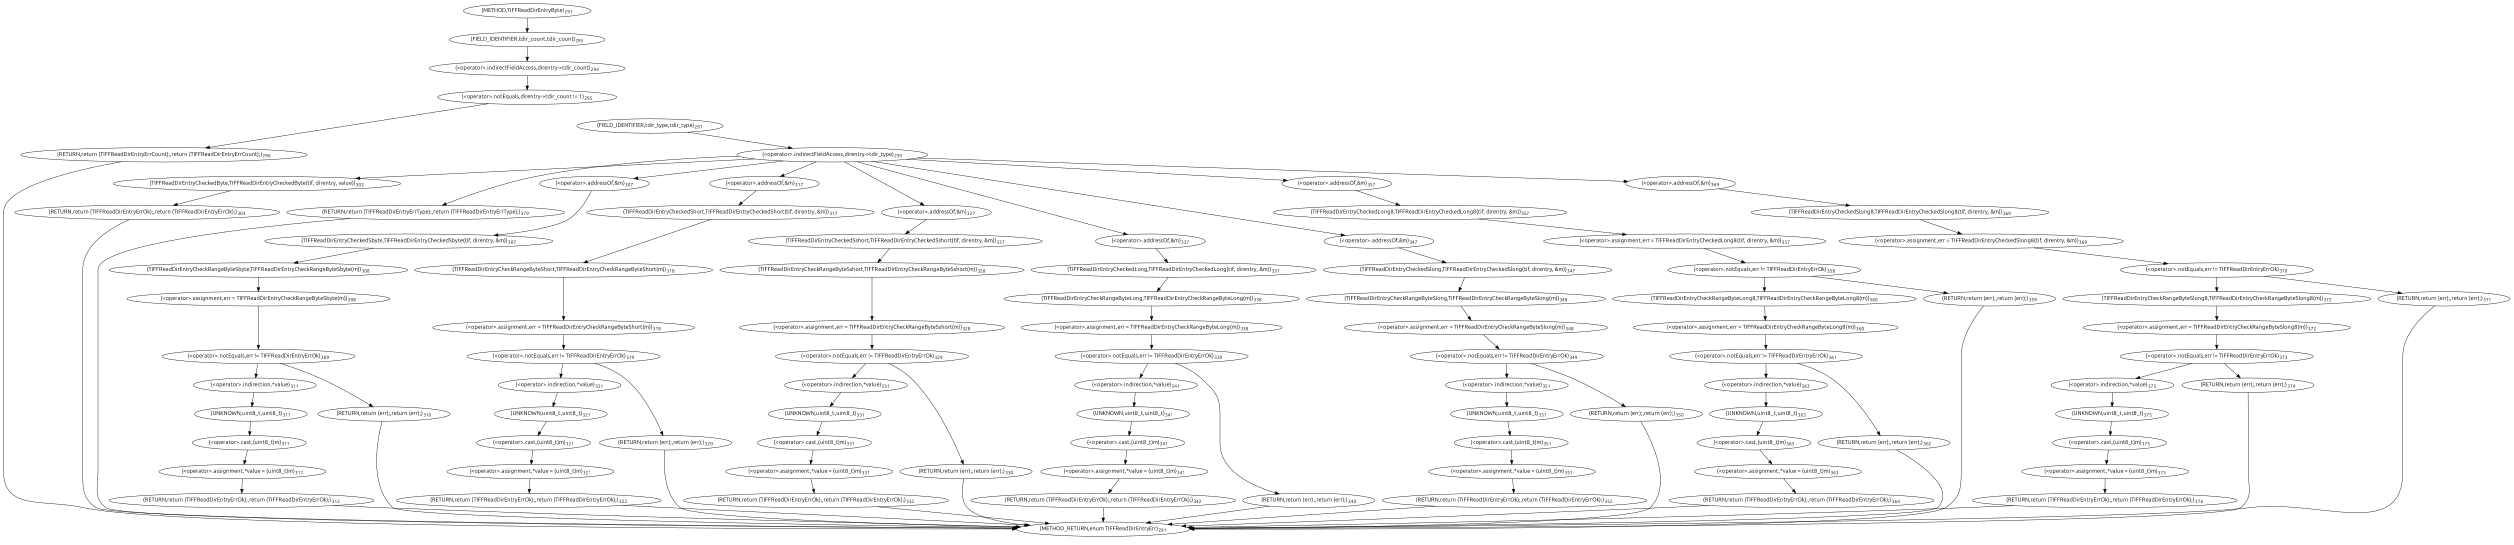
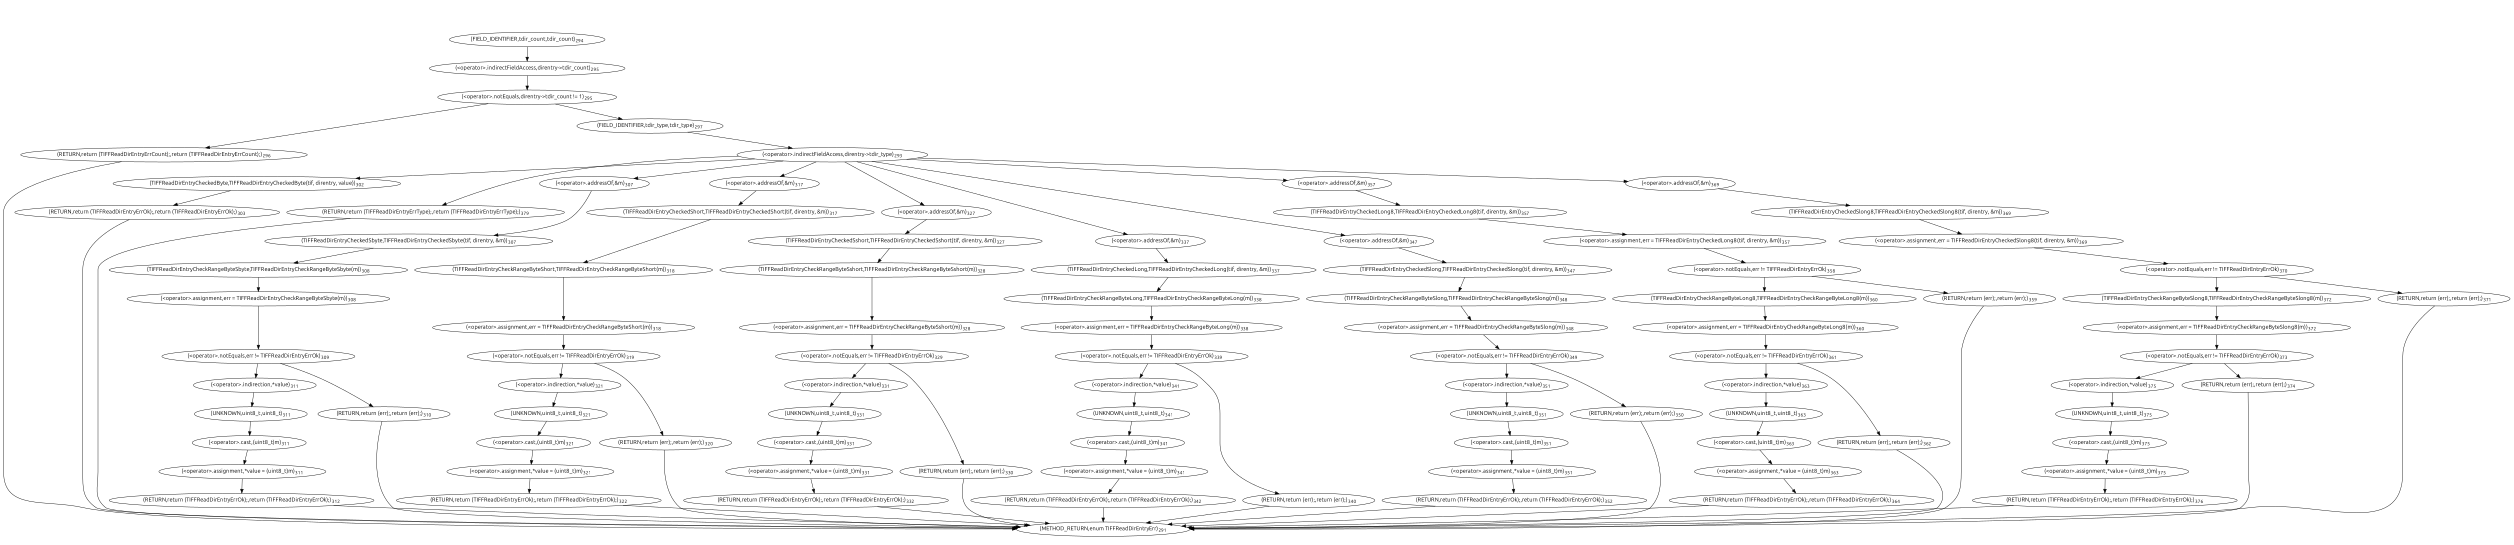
  digraph {
    fontname=Ubuntu
    node [fontname=Ubuntu]
    edge [fontname=Ubuntu]
    n1 [label=<(&lt;operator&gt;.notEquals,direntry-&gt;tdir_count != 1)<SUB>295</SUB>>]
    n2 [label=<(RETURN,return (TIFFReadDirEntryErrCount);,return (TIFFReadDirEntryErrCount);)<SUB>296</SUB>>]
    n3 [label=<(FIELD_IDENTIFIER,tdir_type,tdir_type)<SUB>297</SUB>>]
    n4 [label=<(METHOD_RETURN,enum TIFFReadDirEntryErr)<SUB>291</SUB>>]
    n5 [label=<(&lt;operator&gt;.indirectFieldAccess,direntry-&gt;tdir_type)<SUB>293</SUB>>]
    n6 [label=<(TIFFReadDirEntryCheckedByte,TIFFReadDirEntryCheckedByte(tif, direntry, value))<SUB>302</SUB>>]
    n7 [label=<(RETURN,return (TIFFReadDirEntryErrType);,return (TIFFReadDirEntryErrType);)<SUB>379</SUB>>]
    n8 [label=<(&lt;operator&gt;.addressOf,&amp;m)<SUB>307</SUB>>]
    n9 [label=<(&lt;operator&gt;.addressOf,&amp;m)<SUB>317</SUB>>]
    n10 [label=<(&lt;operator&gt;.addressOf,&amp;m)<SUB>327</SUB>>]
    n11 [label=<(&lt;operator&gt;.addressOf,&amp;m)<SUB>337</SUB>>]
    n12 [label=<(&lt;operator&gt;.addressOf,&amp;m)<SUB>347</SUB>>]
    n13 [label=<(&lt;operator&gt;.addressOf,&amp;m)<SUB>357</SUB>>]
    n14 [label=<(&lt;operator&gt;.addressOf,&amp;m)<SUB>369</SUB>>]
    n15 [label=<(RETURN,return (TIFFReadDirEntryErrOk);,return (TIFFReadDirEntryErrOk);)<SUB>303</SUB>>]
    n16 [label=<(TIFFReadDirEntryCheckedSbyte,TIFFReadDirEntryCheckedSbyte(tif, direntry, &amp;m))<SUB>307</SUB>>]
    n17 [label=<(TIFFReadDirEntryCheckedShort,TIFFReadDirEntryCheckedShort(tif, direntry, &amp;m))<SUB>317</SUB>>]
    n18 [label=<(TIFFReadDirEntryCheckedSshort,TIFFReadDirEntryCheckedSshort(tif, direntry, &amp;m))<SUB>327</SUB>>]
    n19 [label=<(TIFFReadDirEntryCheckedLong,TIFFReadDirEntryCheckedLong(tif, direntry, &amp;m))<SUB>337</SUB>>]
    n20 [label=<(TIFFReadDirEntryCheckedSlong,TIFFReadDirEntryCheckedSlong(tif, direntry, &amp;m))<SUB>347</SUB>>]
    n21 [label=<(TIFFReadDirEntryCheckedLong8,TIFFReadDirEntryCheckedLong8(tif, direntry, &amp;m))<SUB>357</SUB>>]
    n22 [label=<(TIFFReadDirEntryCheckedSlong8,TIFFReadDirEntryCheckedSlong8(tif, direntry, &amp;m))<SUB>369</SUB>>]
-   n23 [label=<(&lt;operator&gt;.indirectFieldAccess,direntry-&gt;tdir_count)<SUB>294</SUB>>]
-   n24 [label=<(FIELD_IDENTIFIER,tdir_count,tdir_count)<SUB>295</SUB>>]
+   n23 [label=<(&lt;operator&gt;.indirectFieldAccess,direntry-&gt;tdir_count)<SUB>295</SUB>>]
+   n24 [label=<(FIELD_IDENTIFIER,tdir_count,tdir_count)<SUB>294</SUB>>]
    n25 [label=<(TIFFReadDirEntryCheckRangeByteSbyte,TIFFReadDirEntryCheckRangeByteSbyte(m))<SUB>308</SUB>>]
    n26 [label=<(&lt;operator&gt;.assignment,err = TIFFReadDirEntryCheckRangeByteSbyte(m))<SUB>308</SUB>>]
    n27 [label=<(&lt;operator&gt;.notEquals,err != TIFFReadDirEntryErrOk)<SUB>309</SUB>>]
    n28 [label=<(&lt;operator&gt;.indirection,*value)<SUB>311</SUB>>]
    n29 [label=<(RETURN,return (err);,return (err);)<SUB>310</SUB>>]
    n30 [label=<(&lt;operator&gt;.assignment,*value = (uint8_t)m)<SUB>311</SUB>>]
    n31 [label=<(RETURN,return (TIFFReadDirEntryErrOk);,return (TIFFReadDirEntryErrOk);)<SUB>312</SUB>>]
    n32 [label=<(TIFFReadDirEntryCheckRangeByteShort,TIFFReadDirEntryCheckRangeByteShort(m))<SUB>318</SUB>>]
    n33 [label=<(&lt;operator&gt;.assignment,err = TIFFReadDirEntryCheckRangeByteShort(m))<SUB>318</SUB>>]
    n34 [label=<(&lt;operator&gt;.notEquals,err != TIFFReadDirEntryErrOk)<SUB>319</SUB>>]
    n35 [label=<(&lt;operator&gt;.indirection,*value)<SUB>321</SUB>>]
    n36 [label=<(RETURN,return (err);,return (err);)<SUB>320</SUB>>]
    n37 [label=<(&lt;operator&gt;.assignment,*value = (uint8_t)m)<SUB>321</SUB>>]
    n38 [label=<(RETURN,return (TIFFReadDirEntryErrOk);,return (TIFFReadDirEntryErrOk);)<SUB>322</SUB>>]
    n39 [label=<(TIFFReadDirEntryCheckRangeByteSshort,TIFFReadDirEntryCheckRangeByteSshort(m))<SUB>328</SUB>>]
    n40 [label=<(&lt;operator&gt;.assignment,err = TIFFReadDirEntryCheckRangeByteSshort(m))<SUB>328</SUB>>]
    n41 [label=<(&lt;operator&gt;.notEquals,err != TIFFReadDirEntryErrOk)<SUB>329</SUB>>]
    n42 [label=<(&lt;operator&gt;.indirection,*value)<SUB>331</SUB>>]
    n43 [label=<(RETURN,return (err);,return (err);)<SUB>330</SUB>>]
    n44 [label=<(&lt;operator&gt;.assignment,*value = (uint8_t)m)<SUB>331</SUB>>]
    n45 [label=<(RETURN,return (TIFFReadDirEntryErrOk);,return (TIFFReadDirEntryErrOk);)<SUB>332</SUB>>]
    n46 [label=<(TIFFReadDirEntryCheckRangeByteLong,TIFFReadDirEntryCheckRangeByteLong(m))<SUB>338</SUB>>]
    n47 [label=<(&lt;operator&gt;.assignment,err = TIFFReadDirEntryCheckRangeByteLong(m))<SUB>338</SUB>>]
    n48 [label=<(&lt;operator&gt;.notEquals,err != TIFFReadDirEntryErrOk)<SUB>339</SUB>>]
    n49 [label=<(&lt;operator&gt;.indirection,*value)<SUB>341</SUB>>]
    n50 [label=<(RETURN,return (err);,return (err);)<SUB>340</SUB>>]
    n51 [label=<(&lt;operator&gt;.assignment,*value = (uint8_t)m)<SUB>341</SUB>>]
    n52 [label=<(RETURN,return (TIFFReadDirEntryErrOk);,return (TIFFReadDirEntryErrOk);)<SUB>342</SUB>>]
    n53 [label=<(TIFFReadDirEntryCheckRangeByteSlong,TIFFReadDirEntryCheckRangeByteSlong(m))<SUB>348</SUB>>]
    n54 [label=<(&lt;operator&gt;.assignment,err = TIFFReadDirEntryCheckRangeByteSlong(m))<SUB>348</SUB>>]
    n55 [label=<(&lt;operator&gt;.notEquals,err != TIFFReadDirEntryErrOk)<SUB>349</SUB>>]
    n56 [label=<(&lt;operator&gt;.indirection,*value)<SUB>351</SUB>>]
    n57 [label=<(RETURN,return (err);,return (err);)<SUB>350</SUB>>]
    n58 [label=<(&lt;operator&gt;.assignment,*value = (uint8_t)m)<SUB>351</SUB>>]
    n59 [label=<(RETURN,return (TIFFReadDirEntryErrOk);,return (TIFFReadDirEntryErrOk);)<SUB>352</SUB>>]
    n60 [label=<(&lt;operator&gt;.assignment,err = TIFFReadDirEntryCheckedLong8(tif, direntry, &amp;m))<SUB>357</SUB>>]
    n61 [label=<(&lt;operator&gt;.notEquals,err != TIFFReadDirEntryErrOk)<SUB>358</SUB>>]
    n62 [label=<(TIFFReadDirEntryCheckRangeByteLong8,TIFFReadDirEntryCheckRangeByteLong8(m))<SUB>360</SUB>>]
    n63 [label=<(RETURN,return (err);,return (err);)<SUB>359</SUB>>]
    n64 [label=<(&lt;operator&gt;.assignment,err = TIFFReadDirEntryCheckRangeByteLong8(m))<SUB>360</SUB>>]
    n65 [label=<(&lt;operator&gt;.notEquals,err != TIFFReadDirEntryErrOk)<SUB>361</SUB>>]
    n66 [label=<(&lt;operator&gt;.indirection,*value)<SUB>363</SUB>>]
    n67 [label=<(RETURN,return (err);,return (err);)<SUB>362</SUB>>]
    n68 [label=<(&lt;operator&gt;.assignment,*value = (uint8_t)m)<SUB>363</SUB>>]
    n69 [label=<(RETURN,return (TIFFReadDirEntryErrOk);,return (TIFFReadDirEntryErrOk);)<SUB>364</SUB>>]
    n70 [label=<(&lt;operator&gt;.assignment,err = TIFFReadDirEntryCheckedSlong8(tif, direntry, &amp;m))<SUB>369</SUB>>]
    n71 [label=<(&lt;operator&gt;.notEquals,err != TIFFReadDirEntryErrOk)<SUB>370</SUB>>]
    n72 [label=<(TIFFReadDirEntryCheckRangeByteSlong8,TIFFReadDirEntryCheckRangeByteSlong8(m))<SUB>372</SUB>>]
    n73 [label=<(RETURN,return (err);,return (err);)<SUB>371</SUB>>]
    n74 [label=<(&lt;operator&gt;.assignment,err = TIFFReadDirEntryCheckRangeByteSlong8(m))<SUB>372</SUB>>]
    n75 [label=<(&lt;operator&gt;.notEquals,err != TIFFReadDirEntryErrOk)<SUB>373</SUB>>]
    n76 [label=<(&lt;operator&gt;.indirection,*value)<SUB>375</SUB>>]
    n77 [label=<(RETURN,return (err);,return (err);)<SUB>374</SUB>>]
    n78 [label=<(&lt;operator&gt;.assignment,*value = (uint8_t)m)<SUB>375</SUB>>]
    n79 [label=<(RETURN,return (TIFFReadDirEntryErrOk);,return (TIFFReadDirEntryErrOk);)<SUB>376</SUB>>]
    n80 [label=<(UNKNOWN,uint8_t,uint8_t)<SUB>311</SUB>>]
    n81 [label=<(&lt;operator&gt;.cast,(uint8_t)m)<SUB>311</SUB>>]
    n82 [label=<(UNKNOWN,uint8_t,uint8_t)<SUB>321</SUB>>]
    n83 [label=<(&lt;operator&gt;.cast,(uint8_t)m)<SUB>321</SUB>>]
    n84 [label=<(UNKNOWN,uint8_t,uint8_t)<SUB>331</SUB>>]
    n85 [label=<(&lt;operator&gt;.cast,(uint8_t)m)<SUB>331</SUB>>]
    n86 [label=<(UNKNOWN,uint8_t,uint8_t)<SUB>341</SUB>>]
    n87 [label=<(&lt;operator&gt;.cast,(uint8_t)m)<SUB>341</SUB>>]
    n88 [label=<(UNKNOWN,uint8_t,uint8_t)<SUB>351</SUB>>]
    n89 [label=<(&lt;operator&gt;.cast,(uint8_t)m)<SUB>351</SUB>>]
    n90 [label=<(UNKNOWN,uint8_t,uint8_t)<SUB>363</SUB>>]
    n91 [label=<(&lt;operator&gt;.cast,(uint8_t)m)<SUB>363</SUB>>]
    n92 [label=<(UNKNOWN,uint8_t,uint8_t)<SUB>375</SUB>>]
    n93 [label=<(&lt;operator&gt;.cast,(uint8_t)m)<SUB>375</SUB>>]
-   n94 [label=<(METHOD,TIFFReadDirEntryByte)<SUB>291</SUB>>]
    n1 -> n2
+   n1 -> n3
    n2 -> n4
    n3 -> n5
    n5 -> n6
    n5 -> n7
    n5 -> n8
    n5 -> n9
    n5 -> n10
    n5 -> n11
    n5 -> n12
    n5 -> n13
    n5 -> n14
    n6 -> n15
    n7 -> n4
    n8 -> n16
    n9 -> n17
    n10 -> n18
    n11 -> n19
    n12 -> n20
    n13 -> n21
    n14 -> n22
    n15 -> n4
    n16 -> n25
    n17 -> n32
    n18 -> n39
    n19 -> n46
    n20 -> n53
    n21 -> n60
    n22 -> n70
    n23 -> n1
    n24 -> n23
    n25 -> n26
    n26 -> n27
    n27 -> n28
    n27 -> n29
    n28 -> n80
    n29 -> n4
    n30 -> n31
    n31 -> n4
    n32 -> n33
    n33 -> n34
    n34 -> n35
    n34 -> n36
    n35 -> n82
    n36 -> n4
    n37 -> n38
    n38 -> n4
    n39 -> n40
    n40 -> n41
    n41 -> n42
    n41 -> n43
    n42 -> n84
    n43 -> n4
    n44 -> n45
    n45 -> n4
    n46 -> n47
    n47 -> n48
    n48 -> n49
    n48 -> n50
    n49 -> n86
    n50 -> n4
    n51 -> n52
    n52 -> n4
    n53 -> n54
    n54 -> n55
    n55 -> n56
    n55 -> n57
    n56 -> n88
    n57 -> n4
    n58 -> n59
    n59 -> n4
    n60 -> n61
    n61 -> n62
    n61 -> n63
    n62 -> n64
    n63 -> n4
    n64 -> n65
    n65 -> n66
    n65 -> n67
    n66 -> n90
    n67 -> n4
    n68 -> n69
    n69 -> n4
    n70 -> n71
    n71 -> n72
    n71 -> n73
    n72 -> n74
    n73 -> n4
    n74 -> n75
    n75 -> n76
    n75 -> n77
    n76 -> n92
    n77 -> n4
    n78 -> n79
    n79 -> n4
    n80 -> n81
    n81 -> n30
    n82 -> n83
    n83 -> n37
    n84 -> n85
    n85 -> n44
    n86 -> n87
    n87 -> n51
    n88 -> n89
    n89 -> n58
    n90 -> n91
    n91 -> n68
    n92 -> n93
    n93 -> n78
-   n94 -> n24
  }
